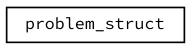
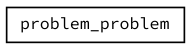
  digraph {
    rankdir=TB
    fontname="Source Code Pro"
-   n1 [color=black fillcolor=white fontname="Source Code Pro" fontsize=10 height=0.2 label=problem_struct shape=record style=filled width=0.4]
+   n1 [color=black fillcolor=white fontname="Source Code Pro" fontsize=10 height=0.2 label=problem_problem shape=record style=filled width=0.4]
  }
